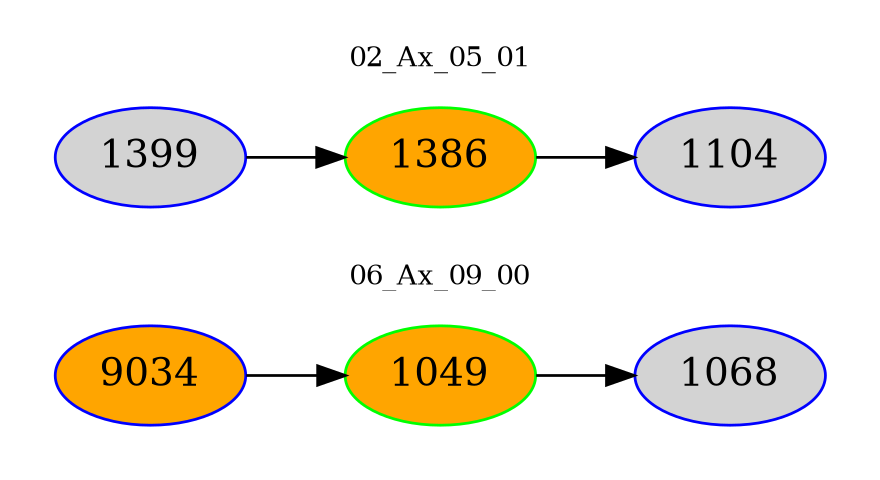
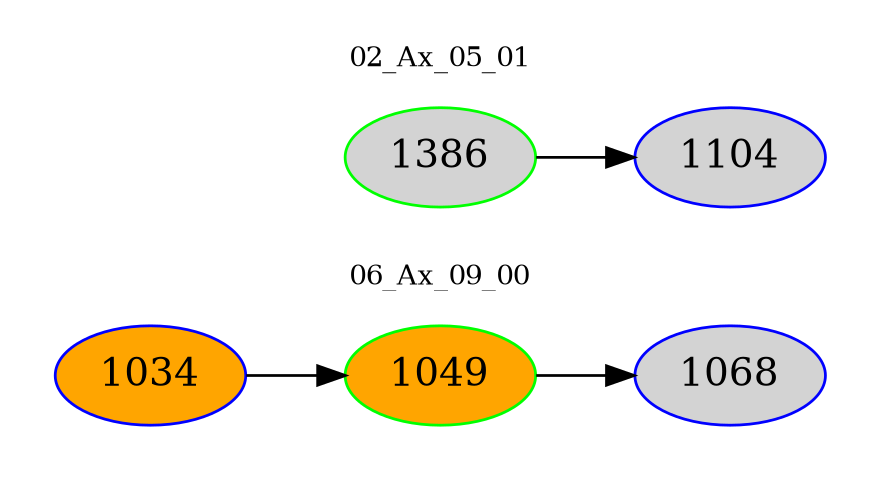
  digraph {
    rankdir=LR
    node [color=blue fillcolor=lightgrey style=filled]
    edge [color=black]
-   n1 [fillcolor=orange label=9034]
+   n1 [fillcolor=orange label=1034]
    n2 [color=green fillcolor=orange label=1049]
    n3 [label=1068]
-   n4 [label=1399]
-   n5 [color=green fillcolor=orange label=1386]
+   n5 [color=green label=1386]
    n6 [label=1104]
    subgraph cluster_1 {
      color=white
      fontsize=10
      label="06_Ax_09_00"
      n1
      n2
      n3
    }
    subgraph cluster_2 {
      color=white
      fontsize=10
      label="02_Ax_05_01"
-     n4
      n5
      n6
    }
    n1 -> n2
    n2 -> n3
-   n4 -> n5
    n5 -> n6
  }
